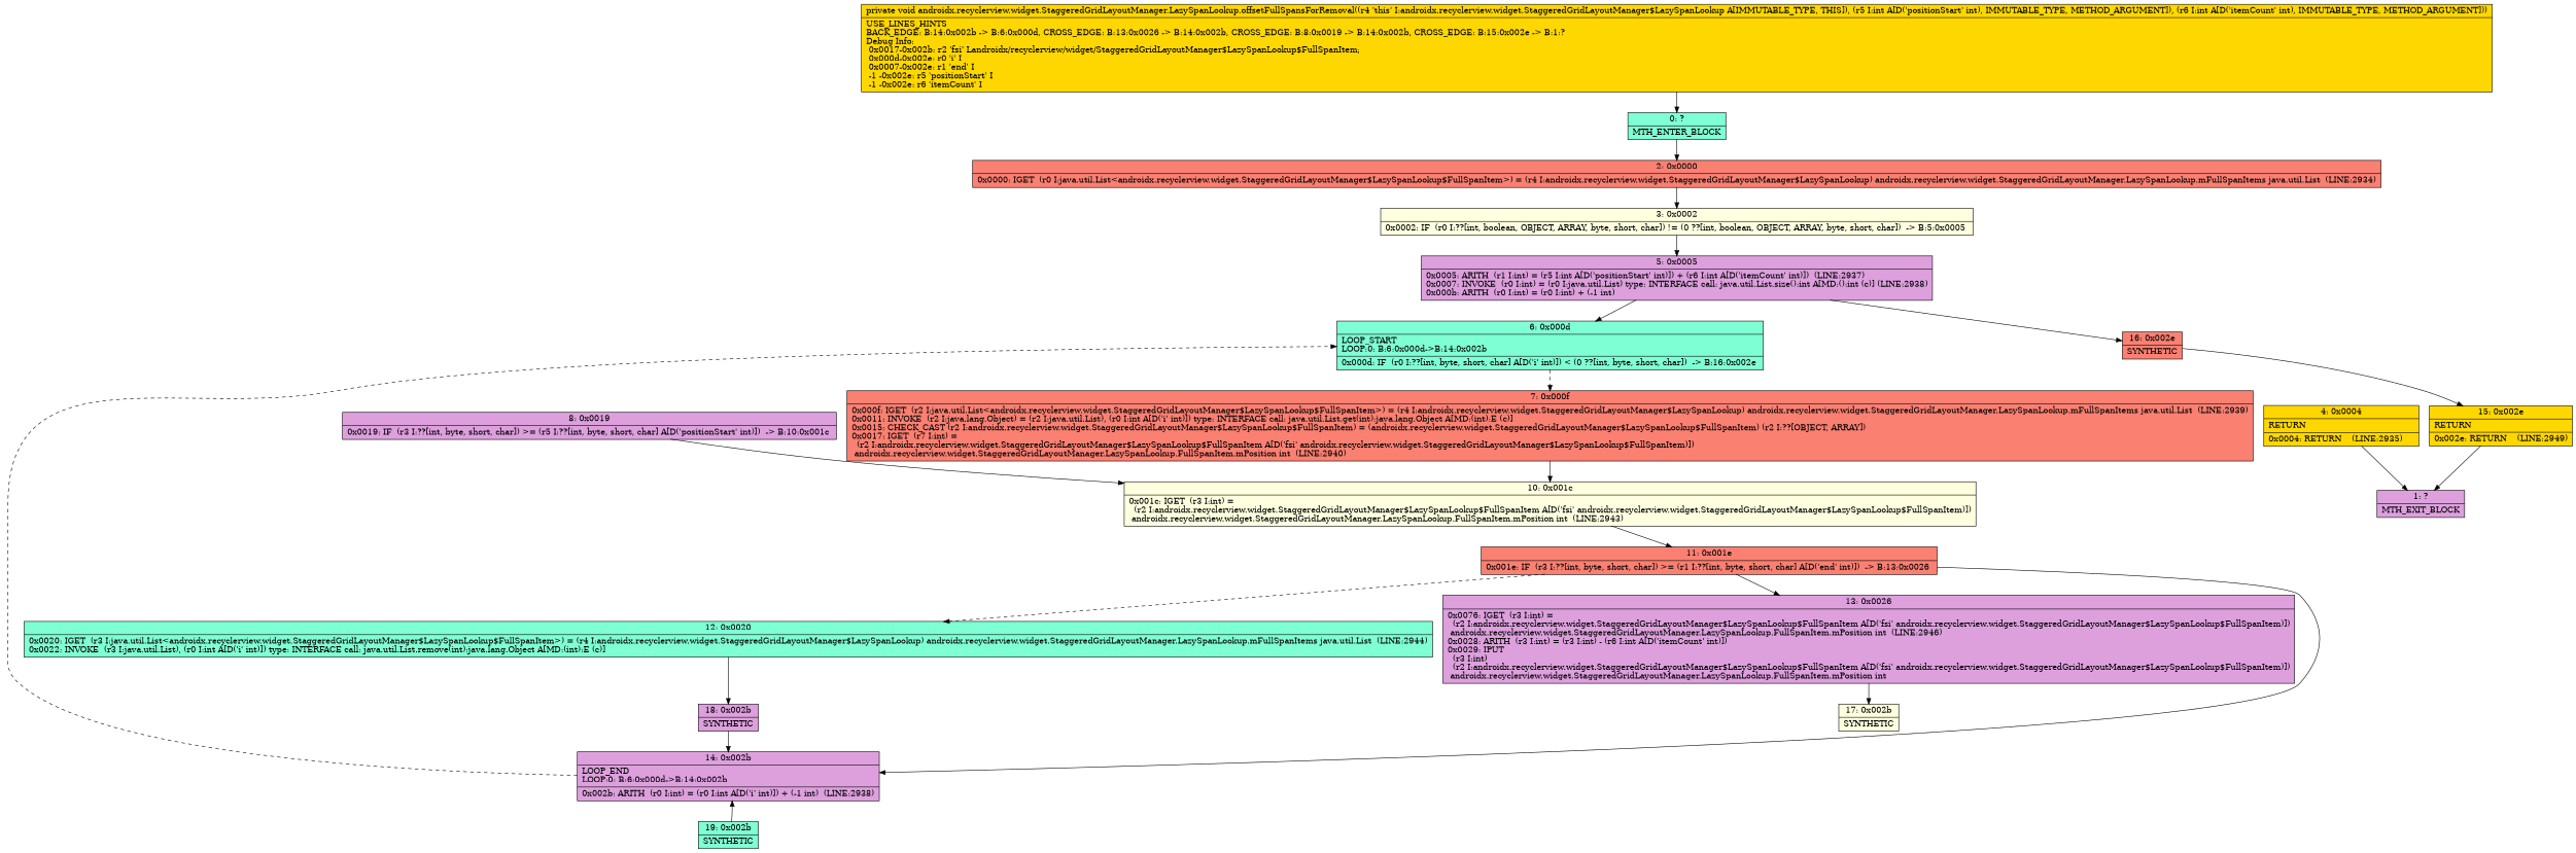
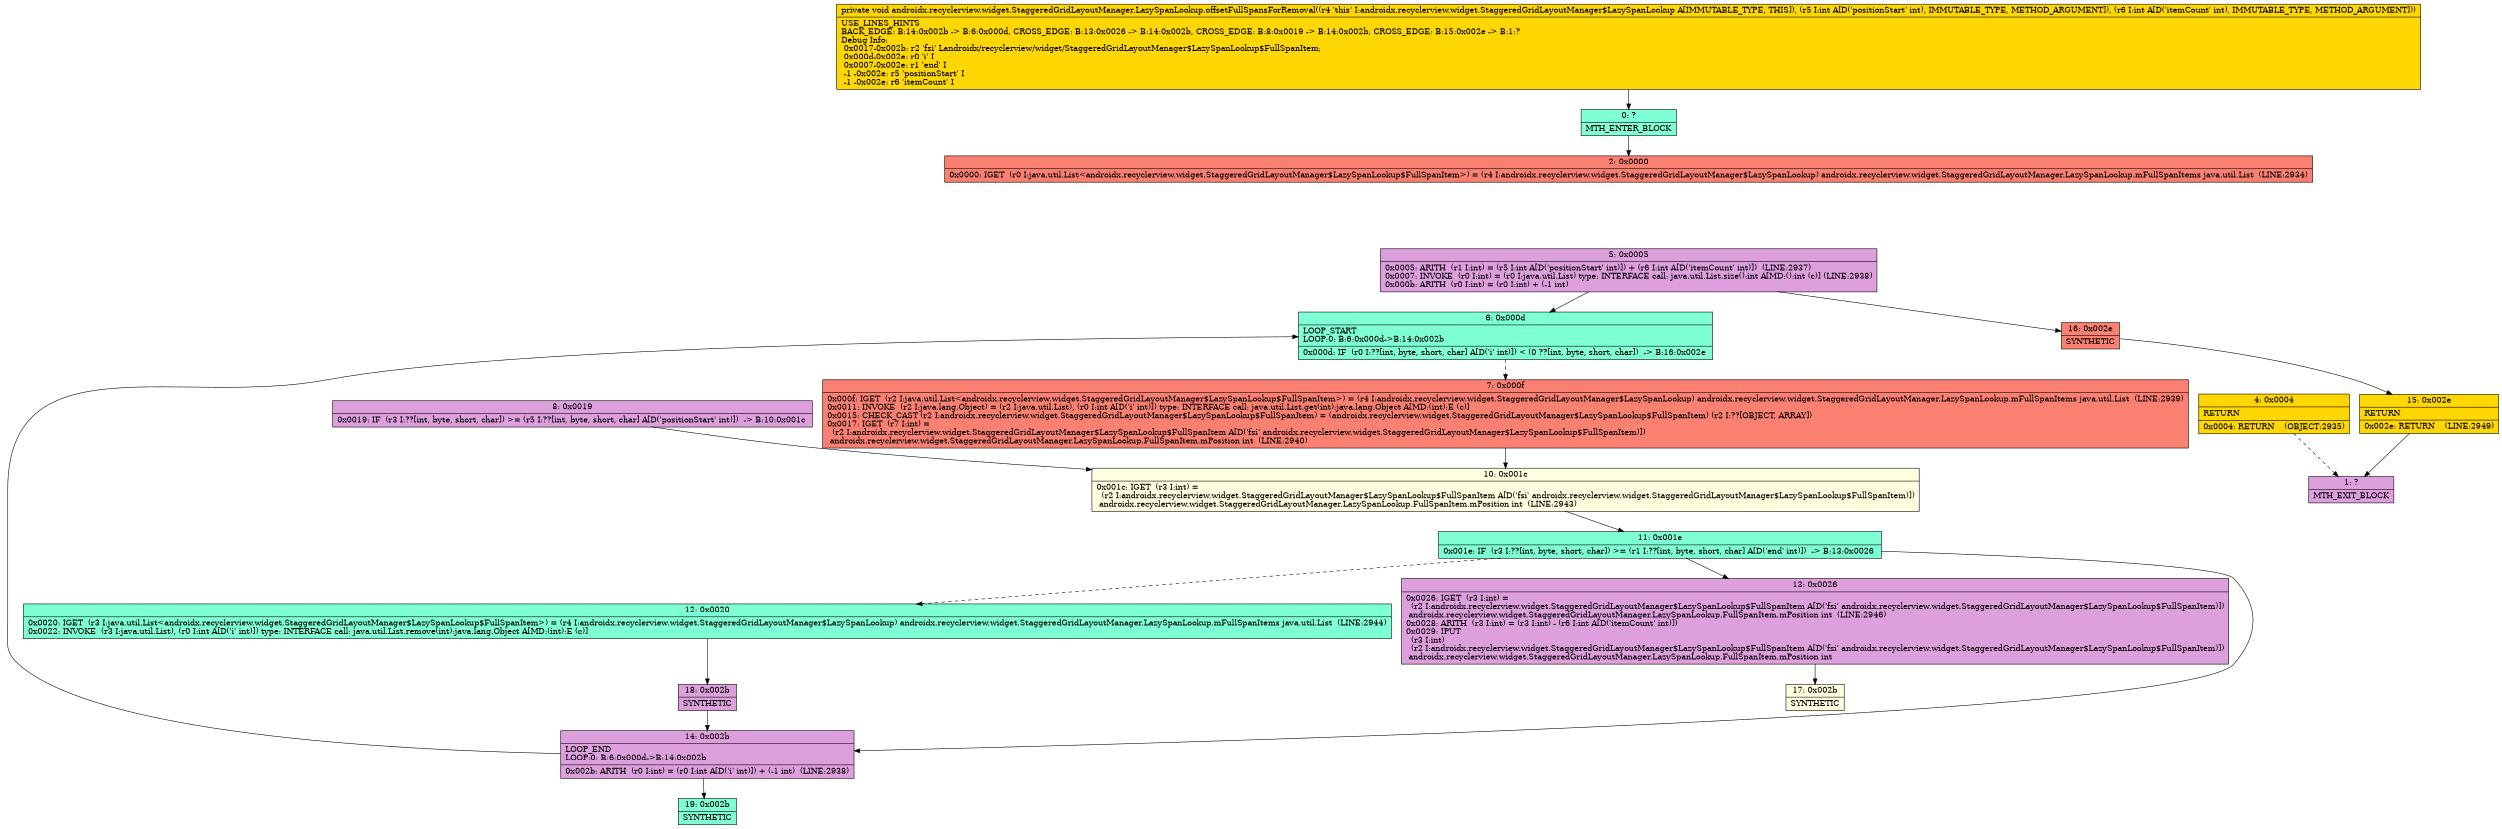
  digraph {
    node [fillcolor=plum shape=record style=filled]
    n1 [fillcolor=aquamarine label="{0\:\ ?|MTH_ENTER_BLOCK\l}"]
    n2 [fillcolor=salmon label="{2\:\ 0x0000|0x0000: IGET  (r0 I:java.util.List\<androidx.recyclerview.widget.StaggeredGridLayoutManager$LazySpanLookup$FullSpanItem\>) = (r4 I:androidx.recyclerview.widget.StaggeredGridLayoutManager$LazySpanLookup) androidx.recyclerview.widget.StaggeredGridLayoutManager.LazySpanLookup.mFullSpanItems java.util.List  (LINE:2934)\l}"]
-   n3 [fillcolor=lightyellow label="{3\:\ 0x0002|0x0002: IF  (r0 I:??[int, boolean, OBJECT, ARRAY, byte, short, char]) != (0 ??[int, boolean, OBJECT, ARRAY, byte, short, char])  \-\> B:5:0x0005 \l}"]
    n4 [label="{5\:\ 0x0005|0x0005: ARITH  (r1 I:int) = (r5 I:int A[D('positionStart' int)]) + (r6 I:int A[D('itemCount' int)])  (LINE:2937)\l0x0007: INVOKE  (r0 I:int) = (r0 I:java.util.List) type: INTERFACE call: java.util.List.size():int A[MD:():int (c)] (LINE:2938)\l0x000b: ARITH  (r0 I:int) = (r0 I:int) + (\-1 int) \l}"]
-   n5 [fillcolor=gold label="{4\:\ 0x0004|RETURN\l|0x0004: RETURN    (LINE:2935)\l}"]
+   n5 [fillcolor=gold label="{4\:\ 0x0004|RETURN\l|0x0004: RETURN    (OBJECT:2935)\l}"]
    n6 [label="{1\:\ ?|MTH_EXIT_BLOCK\l}"]
    n7 [fillcolor=aquamarine label="{6\:\ 0x000d|LOOP_START\lLOOP:0: B:6:0x000d\-\>B:14:0x002b\l|0x000d: IF  (r0 I:??[int, byte, short, char] A[D('i' int)]) \< (0 ??[int, byte, short, char])  \-\> B:16:0x002e \l}"]
    n8 [fillcolor=salmon label="{16\:\ 0x002e|SYNTHETIC\l}"]
    n9 [fillcolor=salmon label="{7\:\ 0x000f|0x000f: IGET  (r2 I:java.util.List\<androidx.recyclerview.widget.StaggeredGridLayoutManager$LazySpanLookup$FullSpanItem\>) = (r4 I:androidx.recyclerview.widget.StaggeredGridLayoutManager$LazySpanLookup) androidx.recyclerview.widget.StaggeredGridLayoutManager.LazySpanLookup.mFullSpanItems java.util.List  (LINE:2939)\l0x0011: INVOKE  (r2 I:java.lang.Object) = (r2 I:java.util.List), (r0 I:int A[D('i' int)]) type: INTERFACE call: java.util.List.get(int):java.lang.Object A[MD:(int):E (c)]\l0x0015: CHECK_CAST (r2 I:androidx.recyclerview.widget.StaggeredGridLayoutManager$LazySpanLookup$FullSpanItem) = (androidx.recyclerview.widget.StaggeredGridLayoutManager$LazySpanLookup$FullSpanItem) (r2 I:??[OBJECT, ARRAY]) \l0x0017: IGET  (r7 I:int) = \l  (r2 I:androidx.recyclerview.widget.StaggeredGridLayoutManager$LazySpanLookup$FullSpanItem A[D('fsi' androidx.recyclerview.widget.StaggeredGridLayoutManager$LazySpanLookup$FullSpanItem)])\l androidx.recyclerview.widget.StaggeredGridLayoutManager.LazySpanLookup.FullSpanItem.mPosition int  (LINE:2940)\l}"]
    n10 [fillcolor=lightyellow label="{10\:\ 0x001c|0x001c: IGET  (r3 I:int) = \l  (r2 I:androidx.recyclerview.widget.StaggeredGridLayoutManager$LazySpanLookup$FullSpanItem A[D('fsi' androidx.recyclerview.widget.StaggeredGridLayoutManager$LazySpanLookup$FullSpanItem)])\l androidx.recyclerview.widget.StaggeredGridLayoutManager.LazySpanLookup.FullSpanItem.mPosition int  (LINE:2943)\l}"]
    n11 [fillcolor=gold label="{15\:\ 0x002e|RETURN\l|0x002e: RETURN    (LINE:2949)\l}"]
    n12 [label="{8\:\ 0x0019|0x0019: IF  (r3 I:??[int, byte, short, char]) \>= (r5 I:??[int, byte, short, char] A[D('positionStart' int)])  \-\> B:10:0x001c \l}"]
-   n13 [fillcolor=salmon label="{11\:\ 0x001e|0x001e: IF  (r3 I:??[int, byte, short, char]) \>= (r1 I:??[int, byte, short, char] A[D('end' int)])  \-\> B:13:0x0026 \l}"]
+   n13 [fillcolor=aquamarine label="{11\:\ 0x001e|0x001e: IF  (r3 I:??[int, byte, short, char]) \>= (r1 I:??[int, byte, short, char] A[D('end' int)])  \-\> B:13:0x0026 \l}"]
    n14 [fillcolor=aquamarine label="{19\:\ 0x002b|SYNTHETIC\l}"]
    n15 [label="{14\:\ 0x002b|LOOP_END\lLOOP:0: B:6:0x000d\-\>B:14:0x002b\l|0x002b: ARITH  (r0 I:int) = (r0 I:int A[D('i' int)]) + (\-1 int)  (LINE:2938)\l}"]
    n16 [fillcolor=aquamarine label="{12\:\ 0x0020|0x0020: IGET  (r3 I:java.util.List\<androidx.recyclerview.widget.StaggeredGridLayoutManager$LazySpanLookup$FullSpanItem\>) = (r4 I:androidx.recyclerview.widget.StaggeredGridLayoutManager$LazySpanLookup) androidx.recyclerview.widget.StaggeredGridLayoutManager.LazySpanLookup.mFullSpanItems java.util.List  (LINE:2944)\l0x0022: INVOKE  (r3 I:java.util.List), (r0 I:int A[D('i' int)]) type: INTERFACE call: java.util.List.remove(int):java.lang.Object A[MD:(int):E (c)]\l}"]
-   n17 [label="{13\:\ 0x0026|0x0076: IGET  (r3 I:int) = \l  (r2 I:androidx.recyclerview.widget.StaggeredGridLayoutManager$LazySpanLookup$FullSpanItem A[D('fsi' androidx.recyclerview.widget.StaggeredGridLayoutManager$LazySpanLookup$FullSpanItem)])\l androidx.recyclerview.widget.StaggeredGridLayoutManager.LazySpanLookup.FullSpanItem.mPosition int  (LINE:2946)\l0x0028: ARITH  (r3 I:int) = (r3 I:int) \- (r6 I:int A[D('itemCount' int)]) \l0x0029: IPUT  \l  (r3 I:int)\l  (r2 I:androidx.recyclerview.widget.StaggeredGridLayoutManager$LazySpanLookup$FullSpanItem A[D('fsi' androidx.recyclerview.widget.StaggeredGridLayoutManager$LazySpanLookup$FullSpanItem)])\l androidx.recyclerview.widget.StaggeredGridLayoutManager.LazySpanLookup.FullSpanItem.mPosition int \l}"]
+   n17 [label="{13\:\ 0x0026|0x0026: IGET  (r3 I:int) = \l  (r2 I:androidx.recyclerview.widget.StaggeredGridLayoutManager$LazySpanLookup$FullSpanItem A[D('fsi' androidx.recyclerview.widget.StaggeredGridLayoutManager$LazySpanLookup$FullSpanItem)])\l androidx.recyclerview.widget.StaggeredGridLayoutManager.LazySpanLookup.FullSpanItem.mPosition int  (LINE:2946)\l0x0028: ARITH  (r3 I:int) = (r3 I:int) \- (r6 I:int A[D('itemCount' int)]) \l0x0029: IPUT  \l  (r3 I:int)\l  (r2 I:androidx.recyclerview.widget.StaggeredGridLayoutManager$LazySpanLookup$FullSpanItem A[D('fsi' androidx.recyclerview.widget.StaggeredGridLayoutManager$LazySpanLookup$FullSpanItem)])\l androidx.recyclerview.widget.StaggeredGridLayoutManager.LazySpanLookup.FullSpanItem.mPosition int \l}"]
    n18 [label="{18\:\ 0x002b|SYNTHETIC\l}"]
    n19 [fillcolor=lightyellow label="{17\:\ 0x002b|SYNTHETIC\l}"]
    n20 [fillcolor=gold label="{private void androidx.recyclerview.widget.StaggeredGridLayoutManager.LazySpanLookup.offsetFullSpansForRemoval((r4 'this' I:androidx.recyclerview.widget.StaggeredGridLayoutManager$LazySpanLookup A[IMMUTABLE_TYPE, THIS]), (r5 I:int A[D('positionStart' int), IMMUTABLE_TYPE, METHOD_ARGUMENT]), (r6 I:int A[D('itemCount' int), IMMUTABLE_TYPE, METHOD_ARGUMENT]))  | USE_LINES_HINTS\lBACK_EDGE: B:14:0x002b \-\> B:6:0x000d, CROSS_EDGE: B:13:0x0026 \-\> B:14:0x002b, CROSS_EDGE: B:8:0x0019 \-\> B:14:0x002b, CROSS_EDGE: B:15:0x002e \-\> B:1:?\lDebug Info:\l  0x0017\-0x002b: r2 'fsi' Landroidx\/recyclerview\/widget\/StaggeredGridLayoutManager$LazySpanLookup$FullSpanItem;\l  0x000d\-0x002e: r0 'i' I\l  0x0007\-0x002e: r1 'end' I\l  \-1 \-0x002e: r5 'positionStart' I\l  \-1 \-0x002e: r6 'itemCount' I\l}"]
    n1 -> n2
-   n2 -> n3
-   n3 -> n4
    n4 -> n7
    n4 -> n8
-   n5 -> n6
+   n5 -> n6 [style=dashed]
    n7 -> n9 [style=dashed]
    n8 -> n11
    n9 -> n10
    n10 -> n13
    n11 -> n6
    n12 -> n10
    n13 -> n15
    n13 -> n16 [style=dashed]
    n13 -> n17
-   n14 -> n15
-   n15 -> n7 [style=dashed]
+   n15 -> n14
+   n15 -> n7
    n16 -> n18
    n17 -> n19
    n18 -> n15
    n20 -> n1
  }
